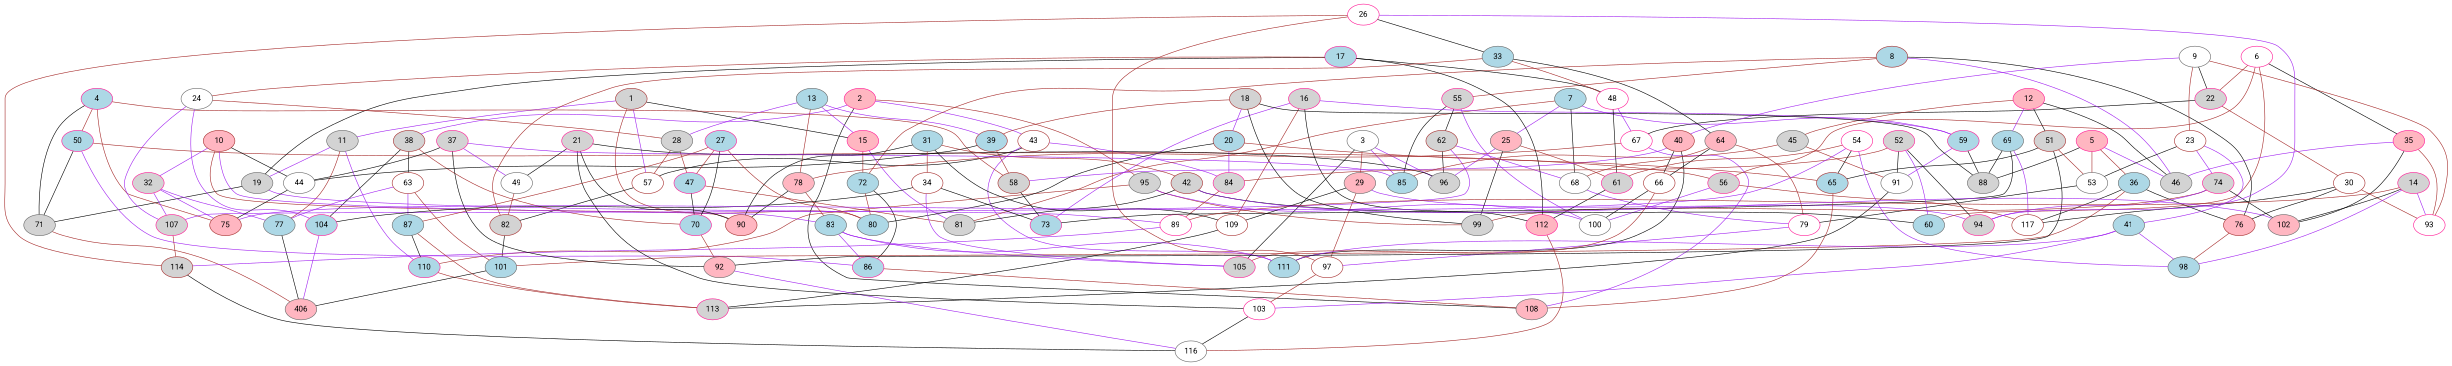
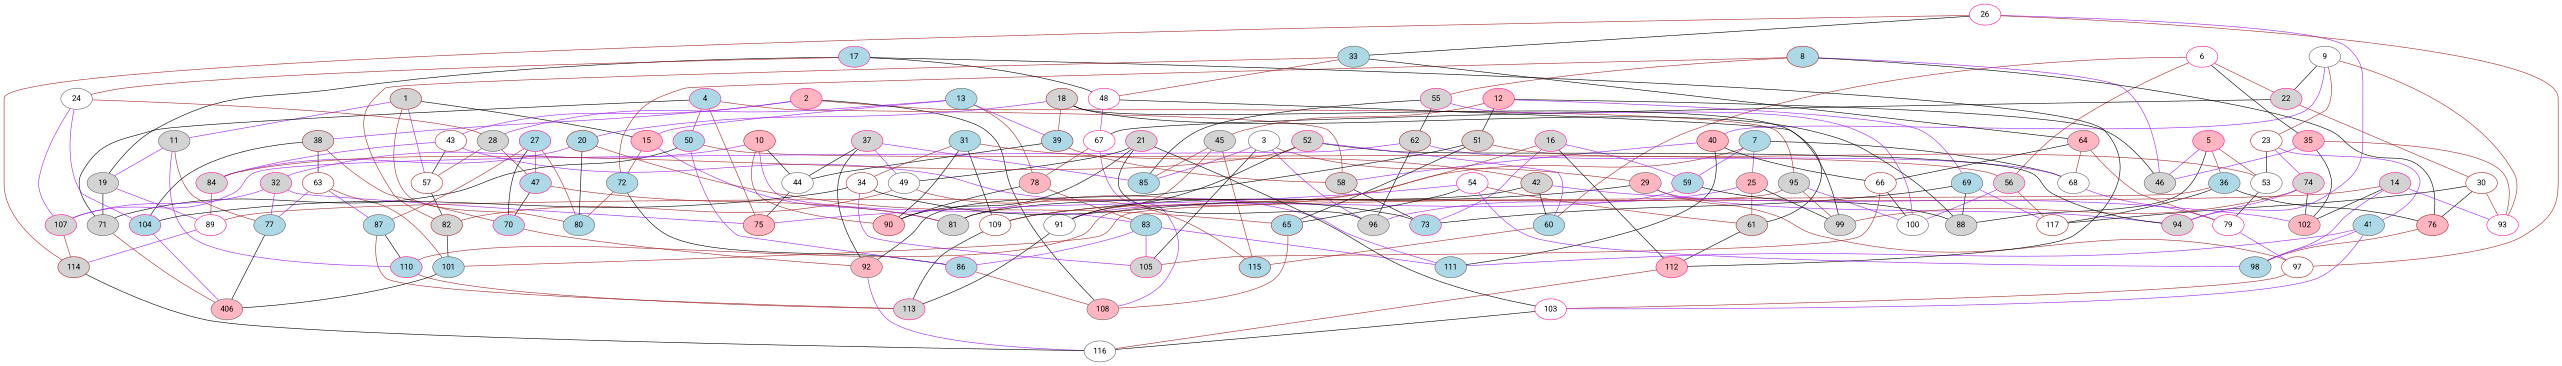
  graph {
    fontname=Roboto
    node [color=gray40 fillcolor=lightgrey fontname=Roboto style=filled]
    edge [color=black fontname=Roboto]
    1 [color=brown]
    11
    15 [color=deeppink fillcolor=lightpink]
    57 [color=brown fillcolor=white]
    80 [fillcolor=lightblue]
    19
    77 [fillcolor=lightblue]
    110 [color=deeppink fillcolor=lightblue]
    81
    72 [fillcolor=lightblue]
    82 [color=brown]
    2 [color=deeppink fillcolor=lightpink]
    38 [color=brown]
    43 [color=brown fillcolor=white]
    95
    108 [fillcolor=lightpink]
    104 [color=deeppink fillcolor=lightblue]
    70 [color=deeppink fillcolor=lightblue]
    63 [color=brown fillcolor=white]
    84 [color=deeppink]
    111 [fillcolor=lightblue]
    99
    100 [fillcolor=white]
    3 [fillcolor=white]
    29 [fillcolor=lightpink]
    85 [fillcolor=lightblue]
    96
    105 [color=deeppink]
    109 [color=brown fillcolor=white]
    94 [color=deeppink]
    97 [color=brown fillcolor=white]
    4 [color=deeppink fillcolor=lightblue]
    50 [color=deeppink fillcolor=lightblue]
    58 [color=brown]
    71
    75 [color=brown fillcolor=lightpink]
    56 [color=deeppink]
    86 [color=deeppink fillcolor=lightblue]
    73 [color=deeppink fillcolor=lightblue]
    n40 [fillcolor=lightpink label=406]
    5 [color=deeppink fillcolor=lightpink]
    36 [fillcolor=lightblue]
    46
    53 [fillcolor=white]
    88
    76 [color=brown fillcolor=lightpink]
    117 [color=brown fillcolor=white]
    101 [fillcolor=lightblue]
    79 [color=deeppink fillcolor=white]
    6 [color=deeppink fillcolor=white]
    22 [color=deeppink]
    35 [color=deeppink fillcolor=lightpink]
    60 [fillcolor=lightblue]
    30 [color=brown fillcolor=white]
    67 [color=deeppink fillcolor=white]
    93 [color=deeppink fillcolor=white]
    102 [fillcolor=lightpink]
+   115 [color=brown fillcolor=lightblue]
    7 [fillcolor=lightblue]
    25 [fillcolor=lightpink]
    59 [color=deeppink fillcolor=lightblue]
    68 [fillcolor=white]
-   61 [color=deeppink]
+   61 [color=brown]
    91 [fillcolor=white]
    8 [color=brown fillcolor=lightblue]
    55 [color=deeppink]
    62 [color=brown]
    98 [fillcolor=lightblue]
    9 [fillcolor=white]
    23 [color=brown fillcolor=white]
    40 [color=brown fillcolor=lightpink]
    41 [fillcolor=lightblue]
    74 [color=deeppink]
    66 [color=brown fillcolor=white]
    10 [color=brown fillcolor=lightpink]
    32 [color=deeppink]
    44 [fillcolor=white]
    90 [color=brown fillcolor=lightpink]
    83 [fillcolor=lightblue]
    107 [color=deeppink]
    89 [color=deeppink fillcolor=white]
    113 [color=deeppink]
    12 [color=deeppink fillcolor=lightpink]
    45
    51 [color=brown]
    69 [fillcolor=lightblue]
    65 [color=brown fillcolor=lightblue]
    92 [fillcolor=lightpink]
    13 [fillcolor=lightblue]
    28
    39 [color=brown fillcolor=lightblue]
    78 [fillcolor=lightpink]
    47 [color=deeppink fillcolor=lightblue]
    14 [color=deeppink]
    114 [color=brown]
    16 [color=deeppink]
    112 [color=deeppink fillcolor=lightpink]
    116 [fillcolor=white]
    17 [color=deeppink fillcolor=lightblue]
    24 [fillcolor=white]
    48 [color=deeppink fillcolor=white]
    18 [color=brown]
    20 [color=brown fillcolor=lightblue]
    21 [color=deeppink]
    49 [fillcolor=white]
    103 [color=deeppink fillcolor=white]
    26 [color=deeppink fillcolor=white]
    33 [fillcolor=lightblue]
    64 [fillcolor=lightpink]
    27 [color=deeppink fillcolor=lightblue]
    87 [fillcolor=lightblue]
    31 [fillcolor=lightblue]
    34 [color=brown fillcolor=white]
    42 [color=brown]
    37 [color=deeppink]
    52 [color=deeppink]
    54 [color=deeppink fillcolor=white]
    1 -- 11 [color=purple]
    1 -- 15
    1 -- 57 [color=purple]
    1 -- 80 [color=brown]
    11 -- 19 [color=purple]
    11 -- 77 [color=brown]
    11 -- 110 [color=purple]
    15 -- 81 [color=purple]
    15 -- 72 [color=brown]
    57 -- 82
    19 -- 71
    19 -- 89 [color=purple]
    77 -- n40
    110 -- 113 [color=brown]
    72 -- 80 [color=brown]
    72 -- 86
    82 -- 101
    2 -- 38 [color=purple]
    2 -- 43 [color=purple]
    2 -- 95 [color=brown]
    2 -- 108
    38 -- 104
    38 -- 70 [color=brown]
    38 -- 63
    43 -- 57
    43 -- 84 [color=purple]
    43 -- 111 [color=purple]
    95 -- 110 [color=brown]
    95 -- 99 [color=brown]
    95 -- 100 [color=purple]
    104 -- n40 [color=purple]
    70 -- 92 [color=brown]
    63 -- 77 [color=purple]
    63 -- 101 [color=brown]
    63 -- 87 [color=purple]
    84 -- 89 [color=brown]
    3 -- 29 [color=brown]
    3 -- 85 [color=purple]
    3 -- 96 [color=purple]
    3 -- 105
    29 -- 109
    29 -- 94 [color=purple]
    29 -- 97 [color=brown]
    109 -- 113
    97 -- 103 [color=brown]
    4 -- 50 [color=brown]
    4 -- 58 [color=brown]
    4 -- 71
    4 -- 75 [color=brown]
    50 -- 71
    50 -- 56 [color=brown]
    50 -- 86 [color=purple]
    58 -- 73
    71 -- n40 [color=brown]
    56 -- 100 [color=purple]
    56 -- 117 [color=brown]
    86 -- 108 [color=brown]
    5 -- 36 [color=brown]
    5 -- 46 [color=purple]
    5 -- 53 [color=brown]
    5 -- 88
    36 -- 76
    36 -- 117
    36 -- 101 [color=brown]
    53 -- 79
    76 -- 98 [color=brown]
    101 -- n40
    79 -- 97 [color=purple]
    6 -- 56 [color=brown]
    6 -- 22 [color=brown]
    6 -- 35
    6 -- 60 [color=brown]
    22 -- 30 [color=brown]
    22 -- 67
    35 -- 46 [color=purple]
    35 -- 93 [color=brown]
    35 -- 102
+   60 -- 115 [color=brown]
    30 -- 76
    30 -- 117
    30 -- 93 [color=brown]
    67 -- 108 [color=purple]
    67 -- 78 [color=brown]
    7 -- 81 [color=brown]
    7 -- 25 [color=purple]
    7 -- 59 [color=purple]
    7 -- 68
    25 -- 99
    25 -- 96 [color=purple]
    25 -- 61 [color=brown]
    59 -- 88
    59 -- 91 [color=purple]
    68 -- 79 [color=purple]
    61 -- 112
    91 -- 113
    8 -- 72 [color=brown]
    8 -- 46 [color=purple]
    8 -- 76
    8 -- 55 [color=brown]
    55 -- 100 [color=purple]
    55 -- 85
    55 -- 62
    62 -- 96
    62 -- 68 [color=purple]
    62 -- 107 [color=purple]
    9 -- 22
    9 -- 93 [color=brown]
    9 -- 23 [color=brown]
    9 -- 40 [color=purple]
    23 -- 53
    23 -- 41 [color=purple]
    23 -- 74 [color=purple]
    40 -- 111
    40 -- 58 [color=purple]
    40 -- 66
    41 -- 111 [color=purple]
    41 -- 98 [color=purple]
    41 -- 103 [color=purple]
    74 -- 99 [color=brown]
    74 -- 94 [color=purple]
    74 -- 102
    66 -- 100
    66 -- 105 [color=brown]
    10 -- 32 [color=purple]
    10 -- 44
    10 -- 90 [color=brown]
    10 -- 83 [color=purple]
    32 -- 77 [color=purple]
    32 -- 75 [color=purple]
    32 -- 107 [color=purple]
    44 -- 75
    83 -- 111 [color=purple]
    83 -- 105 [color=purple]
    83 -- 86 [color=purple]
    107 -- 114 [color=brown]
    89 -- 114 [color=purple]
    12 -- 46
    12 -- 45 [color=brown]
    12 -- 51
    12 -- 69 [color=purple]
    45 -- 85 [color=brown]
+   45 -- 115 [color=brown]
    45 -- 91 [color=brown]
    51 -- 53 [color=brown]
    51 -- 65
    51 -- 92
    69 -- 73
    69 -- 88
    69 -- 117 [color=purple]
    65 -- 108 [color=brown]
    92 -- 116 [color=purple]
    13 -- 15 [color=purple]
    13 -- 28 [color=purple]
    13 -- 39 [color=purple]
    13 -- 78 [color=brown]
    28 -- 57 [color=brown]
    28 -- 47 [color=brown]
    39 -- 58 [color=brown]
    39 -- 44
    78 -- 90
    78 -- 83 [color=brown]
    47 -- 81 [color=brown]
    47 -- 70
    14 -- 93 [color=purple]
    14 -- 102
    14 -- 98 [color=purple]
    14 -- 89 [color=brown]
    114 -- 116
    16 -- 109 [color=brown]
    16 -- 73 [color=purple]
    16 -- 59 [color=purple]
    16 -- 112
    112 -- 116 [color=brown]
    17 -- 19
    17 -- 112
    17 -- 24 [color=brown]
    17 -- 48
    24 -- 104 [color=purple]
    24 -- 107 [color=purple]
    24 -- 28 [color=brown]
    48 -- 67 [color=purple]
    48 -- 61
    18 -- 99
    18 -- 88
    18 -- 39 [color=brown]
    18 -- 20 [color=purple]
    20 -- 80
    20 -- 84 [color=purple]
    20 -- 65 [color=brown]
    21 -- 96
    21 -- 90
    21 -- 49
    21 -- 103
    49 -- 82 [color=brown]
+   49 -- 115 [color=brown]
    103 -- 116
    26 -- 94 [color=purple]
    26 -- 97 [color=brown]
    26 -- 114 [color=brown]
    26 -- 33
    33 -- 82 [color=brown]
    33 -- 48 [color=brown]
    33 -- 64
    64 -- 79 [color=brown]
    64 -- 68 [color=brown]
    64 -- 66
    27 -- 80 [color=brown]
    27 -- 70
    27 -- 47 [color=brown]
    27 -- 87 [color=brown]
    87 -- 110
    87 -- 113 [color=brown]
    31 -- 109
    31 -- 90
    31 -- 34 [color=brown]
    31 -- 42 [color=brown]
    34 -- 104
    34 -- 105 [color=purple]
    34 -- 73
    42 -- 81
    42 -- 60
    42 -- 102 [color=purple]
    37 -- 85 [color=purple]
    37 -- 44
    37 -- 92
    37 -- 49 [color=purple]
    52 -- 84 [color=brown]
    52 -- 94
    52 -- 60 [color=purple]
    52 -- 91
    54 -- 75 [color=purple]
    54 -- 61 [color=brown]
    54 -- 98 [color=purple]
    54 -- 65
  }
